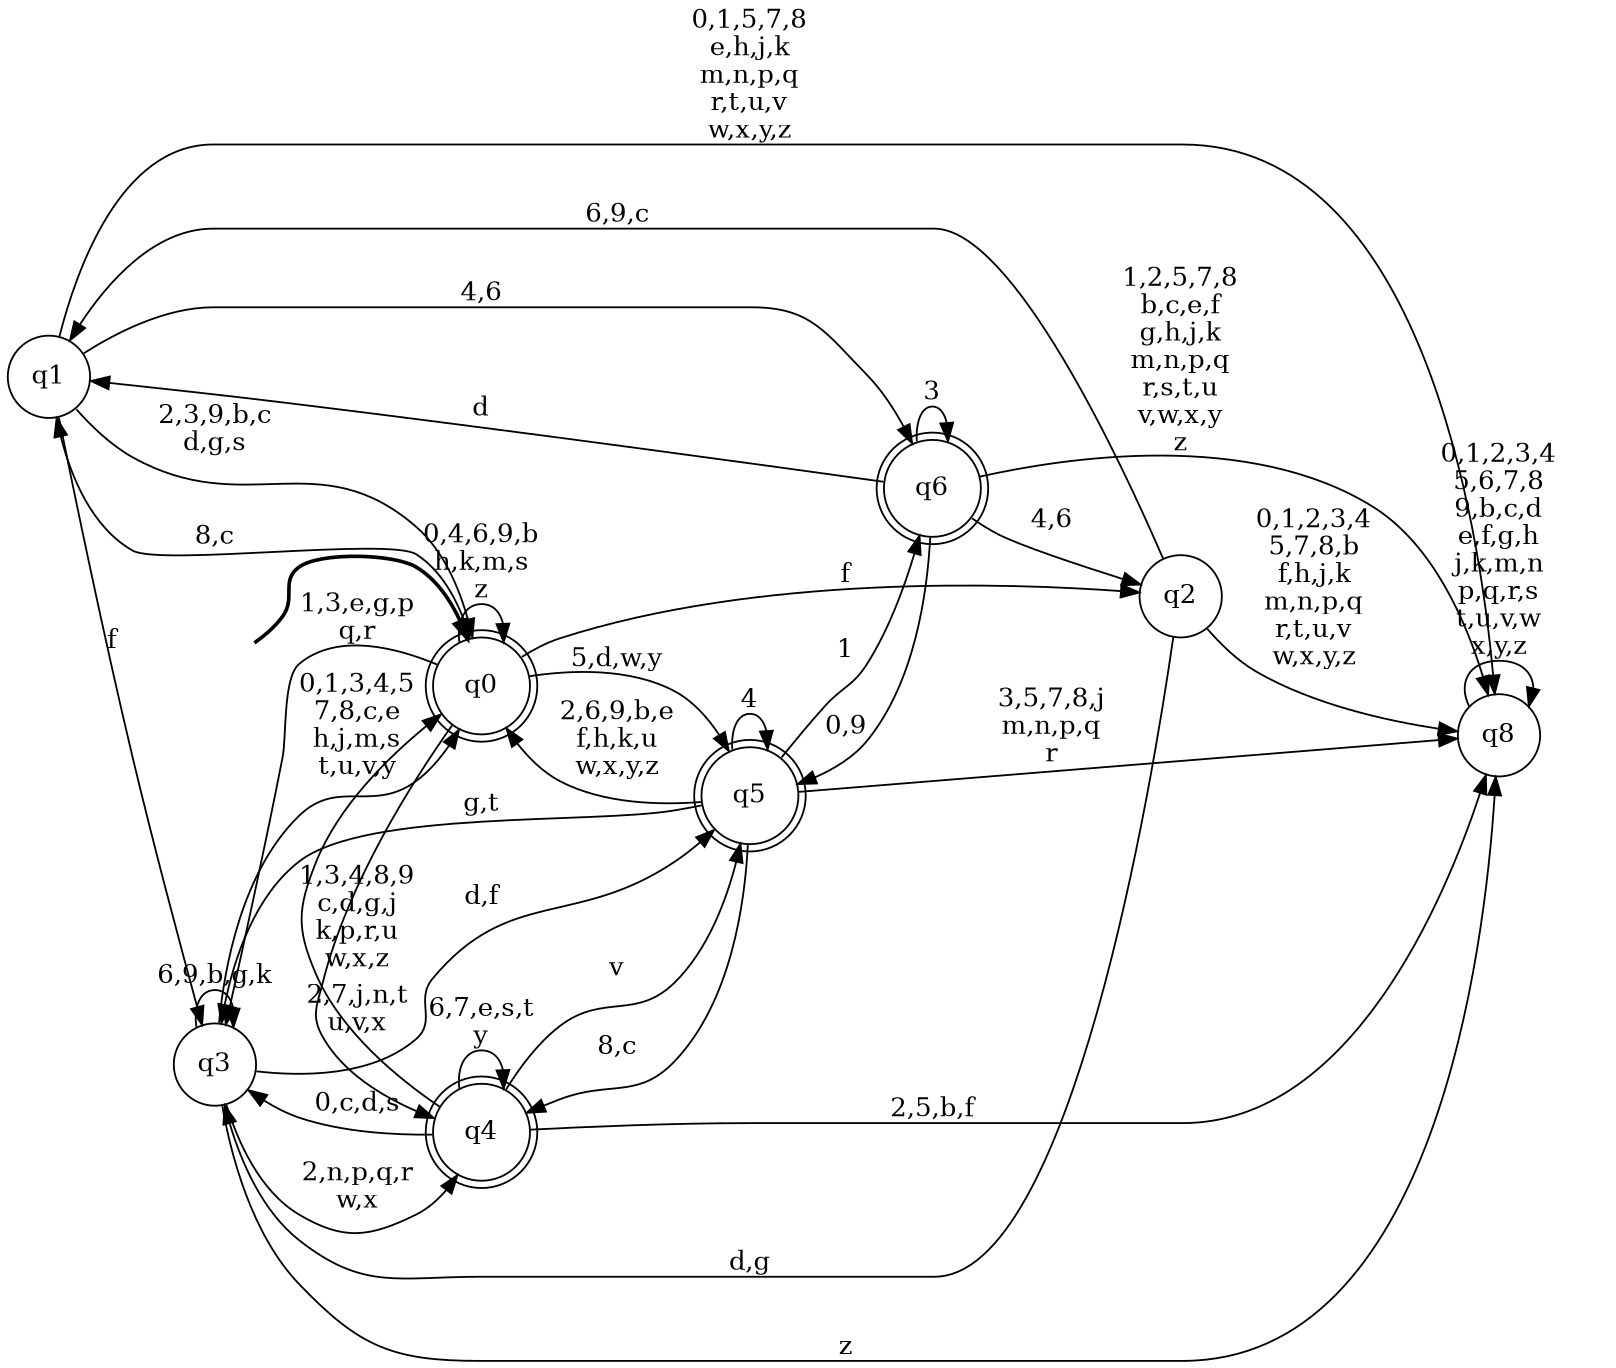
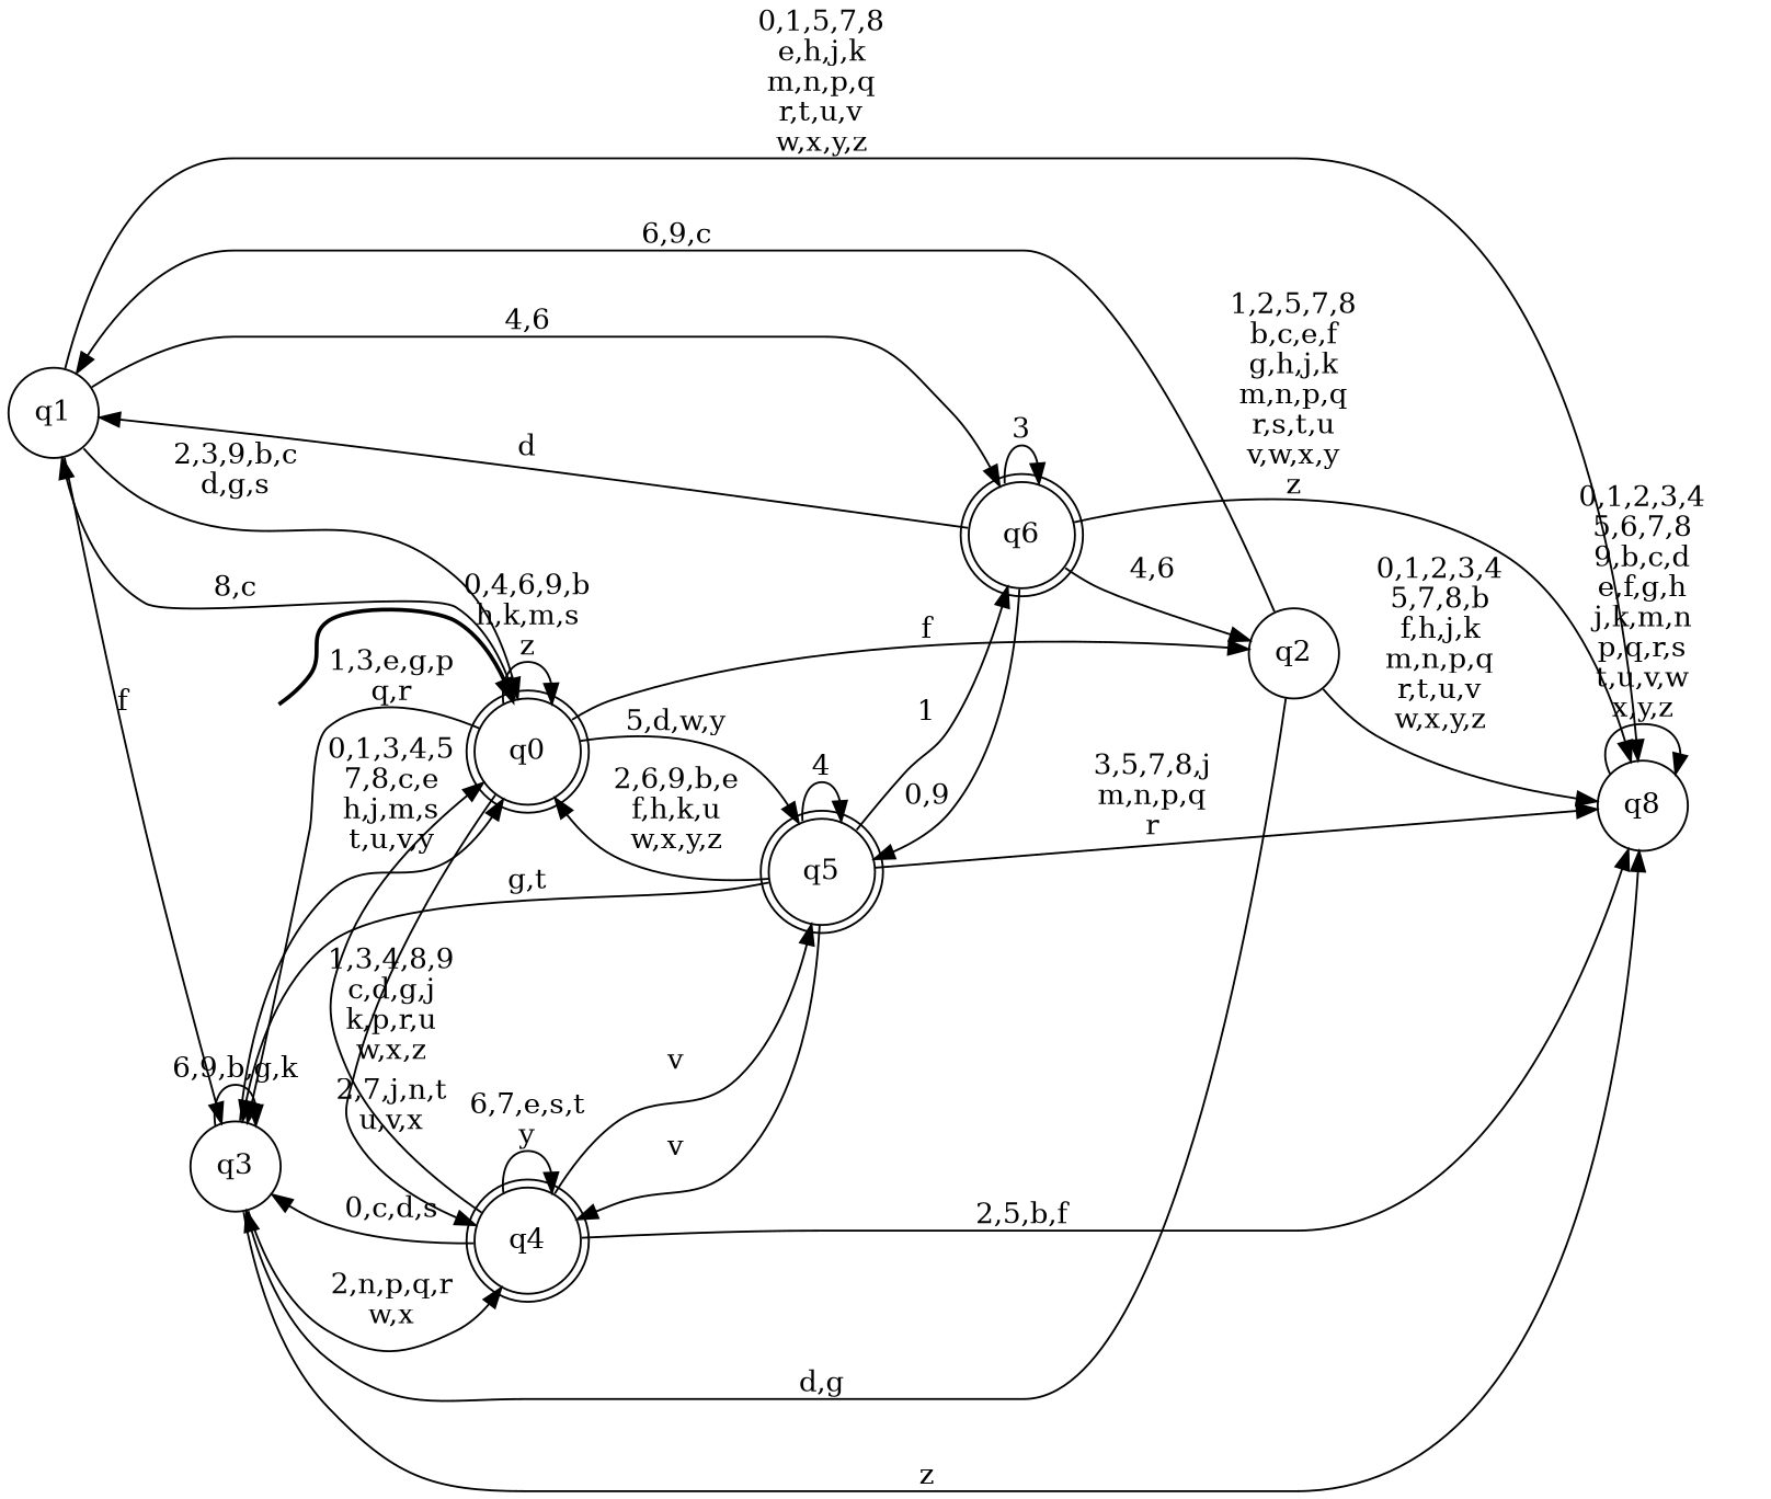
  digraph {
    rankdir=LR
    node [shape=doublecircle style="rounded,filled" color=black fillcolor=white]
    __start0 [height=0 shape=none style=invis width=0 color="" fillcolor=""]
    n2 [label=q0]
    n3 [label=q1 shape=circle style=filled]
    n4 [label=q2 shape=circle style=filled]
    n5 [label=q3 shape=circle style=filled]
    n6 [label=q4]
    n7 [label=q5]
    n8 [label=q6]
    n9 [label=q8 shape=circle style=filled]
    subgraph cluster_1 {
      nodesep=0.15
      ranksep=0.15
      style=invis
      __start0
      n2
    }
    __start0 -> n2 [penwidth=2]
    n2 -> n2 [label="0,4,6,9,b\nh,k,m,s\nz"]
    n2 -> n3 [label="8,c"]
    n2 -> n4 [label=f]
    n2 -> n5 [label="1,3,e,g,p\nq,r"]
    n2 -> n6 [label="2,7,j,n,t\nu,v,x"]
    n2 -> n7 [label="5,d,w,y"]
    n3 -> n2 [label="2,3,9,b,c\nd,g,s"]
    n3 -> n5 [label=f]
    n3 -> n8 [label="4,6"]
    n3 -> n9 [label="0,1,5,7,8\ne,h,j,k\nm,n,p,q\nr,t,u,v\nw,x,y,z"]
    n4 -> n3 [label="6,9,c"]
    n4 -> n5 [label="d,g"]
    n4 -> n9 [label="0,1,2,3,4\n5,7,8,b\nf,h,j,k\nm,n,p,q\nr,t,u,v\nw,x,y,z"]
    n5 -> n2 [label="0,1,3,4,5\n7,8,c,e\nh,j,m,s\nt,u,v,y"]
    n5 -> n5 [label="6,9,b,g,k"]
    n5 -> n6 [label="2,n,p,q,r\nw,x"]
-   n5 -> n7 [label="d,f"]
    n5 -> n9 [label=z]
    n6 -> n2 [label="1,3,4,8,9\nc,d,g,j\nk,p,r,u\nw,x,z"]
    n6 -> n5 [label="0,c,d,s"]
    n6 -> n6 [label="6,7,e,s,t\ny"]
    n6 -> n7 [label=v]
    n6 -> n9 [label="2,5,b,f"]
    n7 -> n2 [label="2,6,9,b,e\nf,h,k,u\nw,x,y,z"]
    n7 -> n5 [label="g,t"]
-   n7 -> n6 [label="8,c"]
+   n7 -> n6 [label=v]
    n7 -> n7 [label=4]
    n7 -> n8 [label=1]
    n7 -> n9 [label="3,5,7,8,j\nm,n,p,q\nr"]
    n8 -> n3 [label=d]
    n8 -> n4 [label="4,6"]
    n8 -> n7 [label="0,9"]
    n8 -> n8 [label=3]
    n8 -> n9 [label="1,2,5,7,8\nb,c,e,f\ng,h,j,k\nm,n,p,q\nr,s,t,u\nv,w,x,y\nz"]
    n9 -> n9 [label="0,1,2,3,4\n5,6,7,8\n9,b,c,d\ne,f,g,h\nj,k,m,n\np,q,r,s\nt,u,v,w\nx,y,z"]
  }
